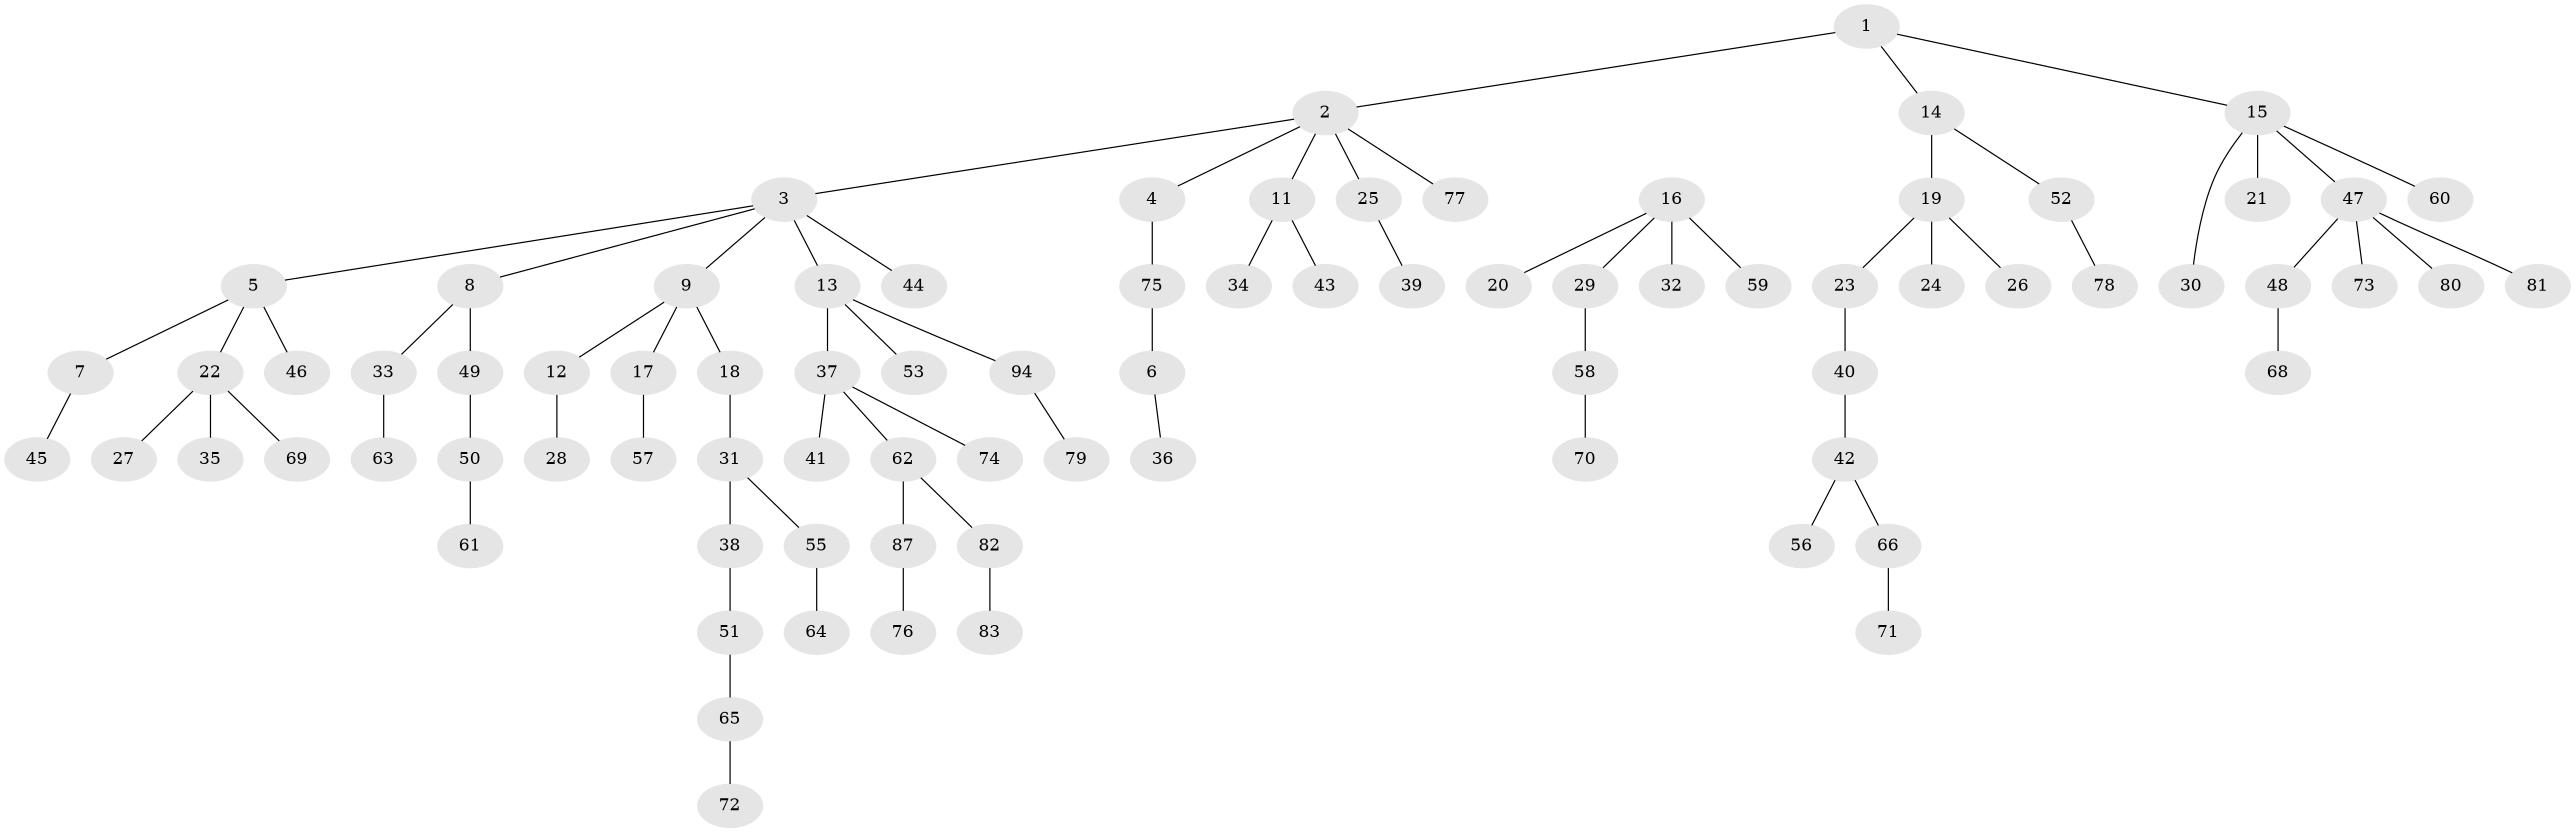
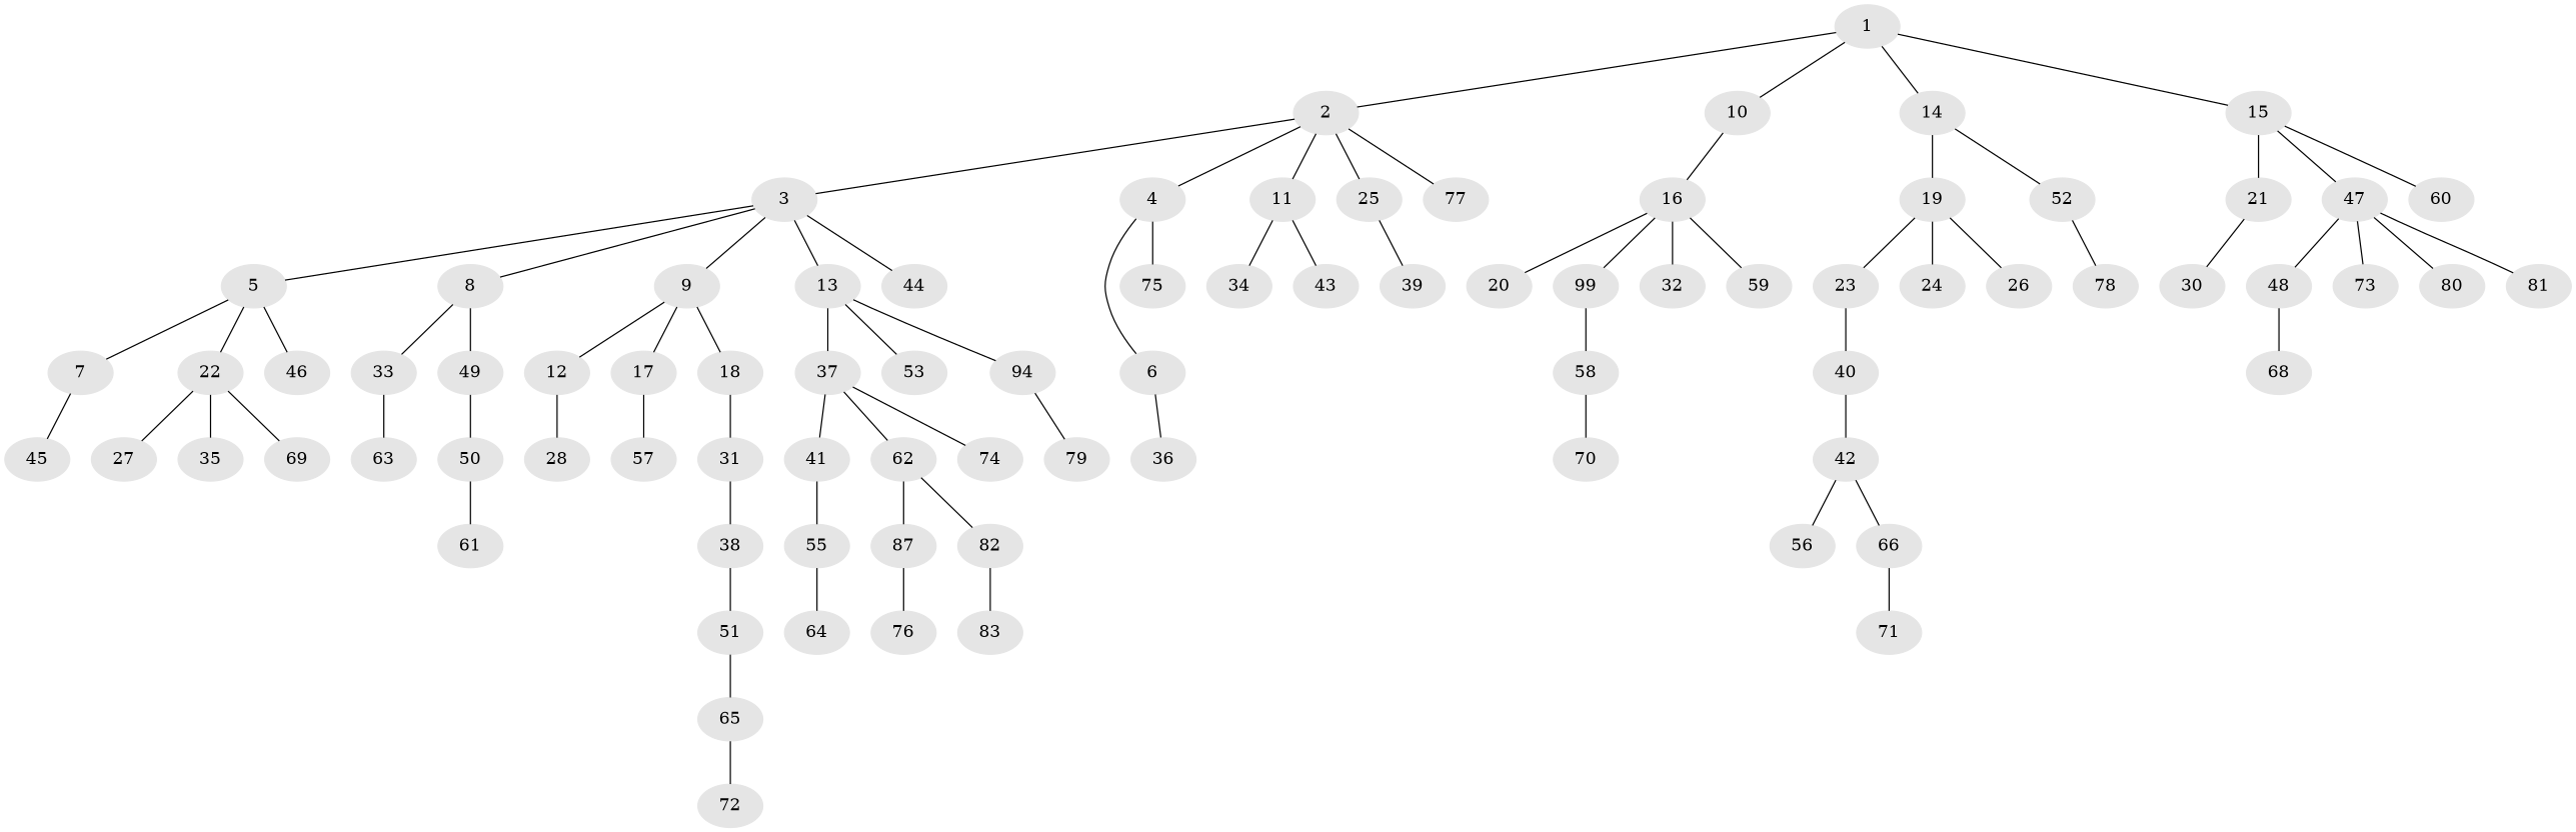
  graph {
    node [color=gray90 style=filled]
    1
    2
+   10
    14
    15
    3
    4
    11
    25
    77
    16
    19
    52
    21
    47
    60
    5
    8
    9
    13
    44
    6
    75
    34
    43
    39
    7
    22
    46
    33
    49
    12
    17
    18
    37
    53
    n37 [label=94]
    36
    45
    27
    35
    69
    63
    50
    28
    57
    31
    20
-   29
+   29 [label=99]
    32
    59
    41
    62
    74
    79
    23
    24
    26
    78
    30
    48
    73
    80
    81
    58
    38
    55
    40
    42
    70
    51
    64
    n73 [label=87]
    82
    65
    56
    66
    71
    68
    61
    72
    76
    83
    1 -- 2
+   1 -- 10
    1 -- 14
    1 -- 15
    2 -- 3
    2 -- 4
    2 -- 11
    2 -- 25
    2 -- 77
+   10 -- 16
    14 -- 19
    14 -- 52
    15 -- 21
    15 -- 47
    15 -- 60
    3 -- 5
    3 -- 8
    3 -- 9
    3 -- 13
    3 -- 44
-   75 -- 6
+   4 -- 6
    4 -- 75
    11 -- 34
    11 -- 43
    25 -- 39
    16 -- 20
    16 -- 29
    16 -- 32
    16 -- 59
    19 -- 23
    19 -- 24
    19 -- 26
    52 -- 78
-   15 -- 30
+   21 -- 30
    47 -- 48
    47 -- 73
    47 -- 80
    47 -- 81
    5 -- 7
    5 -- 22
    5 -- 46
    8 -- 33
    8 -- 49
    9 -- 12
    9 -- 17
    9 -- 18
    13 -- 37
    13 -- 53
    13 -- n37
    6 -- 36
    7 -- 45
    22 -- 27
    22 -- 35
    22 -- 69
    33 -- 63
    49 -- 50
    12 -- 28
    17 -- 57
    18 -- 31
    37 -- 41
    37 -- 62
    37 -- 74
    n37 -- 79
    50 -- 61
    31 -- 38
-   31 -- 55
+   41 -- 55
    29 -- 58
    62 -- n73
    62 -- 82
    23 -- 40
    48 -- 68
    58 -- 70
    38 -- 51
    55 -- 64
    40 -- 42
    42 -- 56
    42 -- 66
    51 -- 65
    n73 -- 76
    82 -- 83
    65 -- 72
    66 -- 71
  }
